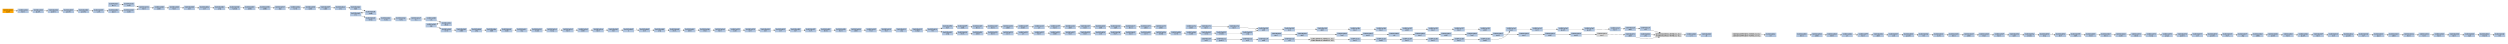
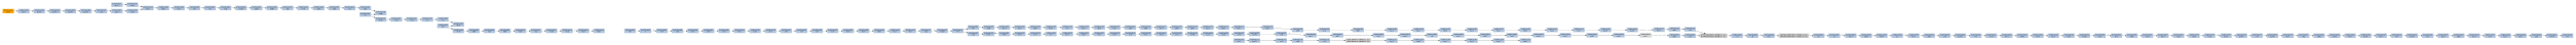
  strict digraph {
    fontname="Source Code Pro"
    rankdir=LR
    node [color=lightsteelblue fillcolor=lightsteelblue fontname="Source Code Pro" shape=rectangle style=filled]
    edge [color="#000000" fontname="Source Code Pro"]
    n1 [label="0x0041e973\nloop"]
    n2 [label="0x0041e975\npopa"]
    n3 [label="0x0041e976\npushl"]
    n4 [label="0x0041e977\nxorl"]
    n5 [label="0x0041e1b8\nmovl"]
    n6 [label="0x0041e1ba\naddl"]
    n7 [label="0x0041e1c0\nleal"]
    n8 [label="0x0041e1c2\ncall"]
    n9 [label="0x0041e0a4\naddb"]
    n10 [label="0x0041e0a6\nclc"]
    n11 [label="0x0041e0a7\ndecb"]
    n12 [label="0x0041e0a9\nrolb"]
    n13 [label="0x0041e2a5\npushl"]
    n14 [label="0x0041e2a6\npushl"]
    n15 [label="0x0041e2a7\nmovl"]
    n16 [label="0x0041e2a9\naddl"]
    n17 [label="0x0041e941\nleave"]
    n18 [label="0x0041e942\nret"]
    n19 [label="0x0041e947\naddl"]
    n20 [label="0x0041e94d\nleal"]
    n21 [label="0x0041e94f\nmovl"]
    n22 [label="0x0041e954\nsubl"]
    n23 [label="0x0041e18b\nmovl"]
    n24 [label="0x0041e18d\nmovl"]
    n25 [label="0x0041e18f\naddl"]
    n26 [label="0x0041e195\nmovl"]
    n27 [label="0x0041e1a1\npushl"]
    n28 [label="0x0041e1a2\nmovl"]
    n29 [label="0x0041e1a4\naddl"]
    n30 [label="0x0041e1aa\ncall"]
    n31 [label="0x0041e15f\nmovl"]
    n32 [label="0x0041e161\naddl"]
    n33 [label="0x0041e167\nmovl"]
    n34 [label="0x0041e169\naddl"]
    n35 [color=lightgrey fillcolor=lightgrey label="LOADLIBRARYA_KERNEL32_DLL\nLOADLIBRARYA-KERNEL32-DLL"]
    n36 [label="0x0041e839\nmovl"]
    n37 [label="0x0041e83b\nleal"]
    n38 [label="0x0041e83d\nmovl"]
    n39 [label="0x0041e842\nsubl"]
    n40 [label="0x0041e815\njmp"]
    n41 [label="0x0041e819\nmovl"]
    n42 [label="0x0041e81b\naddl"]
    n43 [label="0x0041e821\nmovl"]
    n44 [color=lightgrey fillcolor=lightgrey label="GETPROCADDRESS_KERNEL32_DLL\nGETPROCADDRESS-KERNEL32-DLL"]
    n45 [label="0x0041e884\norl"]
    n46 [label="0x0041e886\nje"]
+   n47 [label="0x0041e888\ncall"]
    n48 [label="0x0041e95a\nstosb"]
    n49 [label="0x0041e95b\nloop"]
    n50 [label="0x0041e95d\nmovl"]
    n51 [label="0x0041e0a2\nsubb"]
    n52 [label="0x0041e0d2\nincl"]
    n53 [label="0x0041e0d3\njs"]
    n54 [label="0x0041e0d5\nmovl"]
    n55 [label="0x0041e0db\njmp"]
    n56 [label="0x0041e0b9\naddb"]
    n57 [label="0x0041e0bb\njmp"]
    n58 [label="0x0041e0be\naddb"]
    n59 [label="0x0041e0c0\nsubb"]
    n60 [label="0x0041e0f8\ncall"]
    n61 [label="0x0041e401\nmovl"]
    n62 [label="0x0041e403\nxorl"]
    n63 [label="0x0041e405\nxorl"]
    n64 [label="0x0041e831\naddl"]
    n65 [label="0x0041e837\nleal"]
    n66 [label="0x0041e898\ntestl"]
    n67 [label="0x0041e89e\nje"]
    n68 [label="0x0041e8ff\nmovl"]
    n69 [label="0x0041e901\naddl"]
    n70 [label="0x0041e931\nroll"]
    n71 [label="0x0041e934\nmovl"]
    n72 [label="0x0041e93b\nmovl"]
    n73 [label="0x0041e940\npopl"]
    n74 [label="0x0041e180\naddl"]
    n75 [label="0x0041e186\nmovl"]
    n76 [label="0x0041e188\naddl"]
    n77 [label="0x0041e16c\naddl"]
    n78 [label="0x0041e90e\npushl"]
    n79 [label="0x0041e90f\nmovl"]
    n80 [label="0x0041e913\nmovl"]
    n81 [label="0x0041e91a\npushl"]
    n82 [label="0x0041e0c6\nmovl"]
    n83 [label="0x0041e0c8\naddl"]
-   n84 [label="0x0041e0ce\nmovl"]
    n85 [label="0x0041e907\nleal"]
    n86 [label="0x0041e909\npushl"]
    n87 [label="0x0041e90a\nret"]
    n88 [label="0x0041e0c2\nnop"]
    n89 [label="0x0041e0c3\nstosb"]
    n90 [label="0x0041e08a\nxorl"]
    n91 [label="0x0041e08c\njmp"]
    n92 [label="0x0041e092\nlodsb"]
    n93 [label="0x0041e093\naddb"]
    n94 [label="0x0041e063\npushl"]
    n95 [label="0x0041e064\npushl"]
    n96 [label="0x0041e065\npushl"]
    n97 [label="0x0041e066\npusha"]
    n98 [label="0x0041e086\nleal"]
    n99 [label="0x0041e088\nmovl"]
    n100 [label="0x0041e857\naddl"]
    n101 [label="0x0041e85d\nleal"]
    n102 [label="0x0041e85f\npushl"]
    n103 [label="0x0041e860\nret"]
    n104 [label="0x0041e095\naddb"]
    n105 [label="0x0041e097\njmp"]
    n106 [label="0x0041e09a\nrorb"]
    n107 [label="0x0041e09d\nsubb"]
    n108 [label="0x0041e0fd\nmovl"]
    n109 [label="0x0041e0ff\naddl"]
    n110 [label="0x0041e105\nmovl"]
    n111 [label="0x0041e107\nmovl"]
    n112 [label="0x0041e197\nmovl"]
    n113 [label="0x0041e199\naddl"]
    n114 [label="0x0041e078\nsubl"]
    n115 [label="0x0041e07e\nmovl"]
    n116 [label="0x0041e080\naddl"]
    n117 [label="0x0041e0ac\nrorb"]
    n118 [label="0x0041e96c\nsubl"]
    n119 [label="0x0041e972\nstosb"]
    n120 [label="0x0041e943\nxorb"]
    n121 [label="0x0041e945\nmovl"]
    n122 [label="0x0041e067\ncall"]
    n123 [label="0x0041e06c\npopl"]
    n124 [label="0x0041e0e3\nmovl"]
    n125 [label="0x0041e0e5\naddl"]
    n126 [label="0x0041e0eb\nleal"]
    n127 [label="0x0041e823\nxorl"]
    n128 [label="0x0041e825\nje"]
    n129 [label="0x0041e82f\nmovl"]
    n130 [label="0x0041e17c\nmovl"]
    n131 [label="0x0041e17e\nmovl"]
    n132 [label="0x0041e853\nloop"]
    n133 [label="0x0041e855\nmovl"]
    n134 [fillcolor=lightgrey label="0x0041e87a\nmovl"]
    n135 [label="0x0041e87c\naddl"]
    n136 [label="0x0041e882\ncall"]
    n137 [label="0x0041e965\nleal"]
    n138 [label="0x0041e967\nmovl"]
    n139 [label="0x0041e979\npushl"]
    n140 [label="0x0041e92a\nmovl"]
    n141 [label="0x0041e2af\ncall"]
    n142 [label="0x0041e865\nmovl"]
    n143 [label="0x0041e867\naddl"]
    n144 [label="0x0041e86d\nleal"]
    n145 [label="0x0041e86f\npushl"]
    n146 [label="0x0041e95f\naddl"]
    n147 [label="0x0041e40d\naddl"]
    n148 [label="0x0041e40f\nincl"]
    n149 [label="0x0041e410\nincl"]
    n150 [label="0x0041e411\nloop"]
    n151 [label="0x0041e0c4\nloop"]
    n152 [label="0x0041e870\nmovl"]
    n153 [label="0x0041e872\naddl"]
    n154 [label="0x0041e878\npushl"]
    n155 [label="0x0041e1ac\nmovl"]
    n156 [label="0x0041e1ae\naddl"]
+   n157 [label="0x0041e178\nmovl"]
    n158 [label="0x0041e17a\naddl"]
    n159 [label="0x0041e09f\nsubb"]
    n160 [label="0x0041e0a1\nstc"]
    n161 [label="0x0041e848\nxorl"]
    n162 [label="0x0041e84a\nlodsb"]
    n163 [label="0x0041e84b\nxorb"]
    n164 [label="0x0041e19f\nleal"]
    n165 [label="0x0041e0af\nclc"]
    n166 [label="0x0041e84d\nsubb"]
    n167 [label="0x0041e84f\nrolb"]
    n168 [label="0x0041e852\nstosb"]
    n169 [label="0x0041e91d\nxorl"]
    n170 [label="0x0041e91f\npopl"]
    n171 [label="0x0041e922\naddl"]
    n172 [label="0x0041e115\nje"]
    n173 [label="0x0041e175\naddl"]
    n174 [label="0x0041e413\nxchgl"]
    n175 [label="0x0041e414\nret"]
    n176 [label="0x0041e1b4\nmovl"]
    n177 [label="0x0041e1b6\nmovl"]
    n178 [label="0x0041e90c\nmovl"]
    n179 [color=lightgrey fillcolor=lightgrey label="ISDEBUGGERPRESENT_KERNEL32_DLL\nISDEBUGGERPRESENT-KERNEL32-DLL"]
    n180 [label="0x0041e171\nmovl"]
    n181 [label="0x0041e0ed\nmovl"]
    n182 [label="0x0041e409\nmovb"]
    n183 [label="0x0041e40b\nmull"]
    n184 [label="0x0041e073\nmovl"]
    n185 [color=lightgrey fillcolor=orange label="0x0041e060\npushl"]
    n186 [label="0x0041e061\nmovl"]
    n187 [label="0x0041e173\naddl"]
    n188 [label="0x0041e06d\nsubl"]
    n189 [label="0x0041e407\nxorl"]
    n190 [label="0x0041e890\nmovl"]
    n191 [label="0x0041e892\naddl"]
    n192 [label="0x0041e88a\norl"]
+   n193 [label="0x0041e88c\nje"]
    n194 [label="0x0041e10f\ntestl"]
    n195 [label="0x0041e0f2\nsubl"]
    n196 [label="0x0041e97c\nmovl"]
    n197 [label="0x0041e982\naddb"]
    n198 [label="0x0041e90b\npushl"]
    n199 [label="0x0041e109\naddl"]
    n200 [label="0x0041e97f\njmp"]
    n201 [label="0x0041e0b0\nclc"]
    n202 [label="0x0041e0b1\ndecb"]
    n203 [label="0x0041e0b3\njmp"]
    n204 [label="0x0041e0b6\nrorb"]
    n1 -> n2 [label=F]
    n2 -> n3
    n3 -> n4
    n4 -> n139
    n5 -> n6
-   n6 -> n7
+   n113 -> n7
    n7 -> n8
    n8 -> n13
-   n9 -> n10
+   n10 -> n9
    n10 -> n11
    n11 -> n12
    n12 -> n117
    n13 -> n14
    n14 -> n15
    n15 -> n16
    n16 -> n141
    n17 -> n18
    n19 -> n20
    n20 -> n21
    n21 -> n22
    n22 -> n48
    n23 -> n24
    n24 -> n25
    n25 -> n26
    n26 -> n112
    n27 -> n28
    n28 -> n29
    n29 -> n30
    n30 -> n35
    n31 -> n32
    n32 -> n33
    n33 -> n34
    n34 -> n77
    n35 -> n155
    n36 -> n37
    n37 -> n38
    n38 -> n39
    n39 -> n161
    n40 -> n41
-   n41 -> n42
+   n42 -> n41
    n42 -> n43
    n43 -> n127
    n44 -> n45
    n45 -> n46
+   n46 -> n47 [label=F]
+   n47 -> n179
    n48 -> n49
    n49 -> n50 [label=T]
    n50 -> n146
    n51 -> n9
    n52 -> n53
    n53 -> n54 [label=F]
    n54 -> n55
    n55 -> n124
    n56 -> n57
    n57 -> n58
    n58 -> n59
    n59 -> n88
    n60 -> n61
    n61 -> n62
    n62 -> n63
    n63 -> n189
    n64 -> n65
    n65 -> n36
    n66 -> n67
    n67 -> n68 [label=T]
    n68 -> n69
    n69 -> n85
    n70 -> n71
    n71 -> n72
    n72 -> n73
    n73 -> n17
    n74 -> n75
    n75 -> n76
    n76 -> n23
    n77 -> n180
    n78 -> n79
    n79 -> n80
    n80 -> n81
    n81 -> n169
    n82 -> n83
-   n83 -> n84
-   n84 -> n52
    n85 -> n86
    n86 -> n87
    n87 -> n120
    n88 -> n89
    n89 -> n151
    n90 -> n91
    n91 -> n92
    n92 -> n93
    n93 -> n104
    n94 -> n95
    n95 -> n96
    n96 -> n97
    n97 -> n122
    n98 -> n99
    n99 -> n90
    n100 -> n101
    n101 -> n102
    n102 -> n103
    n103 -> n142
    n104 -> n105
    n105 -> n106
    n106 -> n107
    n107 -> n159
    n108 -> n109
    n109 -> n110
    n110 -> n111
    n111 -> n199
    n112 -> n113
    n114 -> n115
    n115 -> n116
    n116 -> n98
    n117 -> n165
    n118 -> n119
    n119 -> n1
    n120 -> n121
    n121 -> n19
    n122 -> n123
    n123 -> n188
    n124 -> n125
    n125 -> n126
    n126 -> n181
    n127 -> n128
    n128 -> n129 [label=T]
    n129 -> n64
    n130 -> n131
    n131 -> n74
-   n132 -> n74 [label=F]
+   n132 -> n133 [label=F]
    n133 -> n100
    n134 -> n135
-   n135 -> n44
+   n135 -> n136
    n136 -> n44
    n137 -> n138
    n138 -> n118
    n139 -> n196
    n140 -> n70
    n141 -> n44
    n142 -> n143
    n143 -> n144
    n144 -> n145
    n145 -> n152
    n146 -> n137
    n147 -> n148
    n148 -> n149
    n149 -> n150
    n150 -> n174 [label=F]
    n151 -> n82 [label=F]
    n152 -> n153
    n153 -> n154
    n154 -> n134
    n155 -> n156
    n156 -> n176
+   n157 -> n158
    n158 -> n130
    n159 -> n160
    n160 -> n51
    n161 -> n162
    n162 -> n163
    n163 -> n166
    n164 -> n27
    n165 -> n201
    n166 -> n167
    n167 -> n168
    n168 -> n132
    n169 -> n170
    n170 -> n171
    n171 -> n140
    n172 -> n31 [label=T]
+   n173 -> n157
    n174 -> n175
    n175 -> n40
    n175 -> n108
    n176 -> n177
    n177 -> n5
    n178 -> n78
    n179 -> n192
    n180 -> n187
    n181 -> n195
    n182 -> n183
    n183 -> n147
    n184 -> n114
    n185 -> n186
    n186 -> n94
    n187 -> n173
    n188 -> n115
    n189 -> n182
    n190 -> n191
    n191 -> n66
+   n192 -> n193
+   n193 -> n190 [label=T]
    n194 -> n172
    n195 -> n60
    n196 -> n200
    n197 -> n198
    n198 -> n178
    n199 -> n194
    n200 -> n197
    n201 -> n202
-   n202 -> n203
+   n203 -> n202
    n203 -> n204
    n204 -> n56
  }
